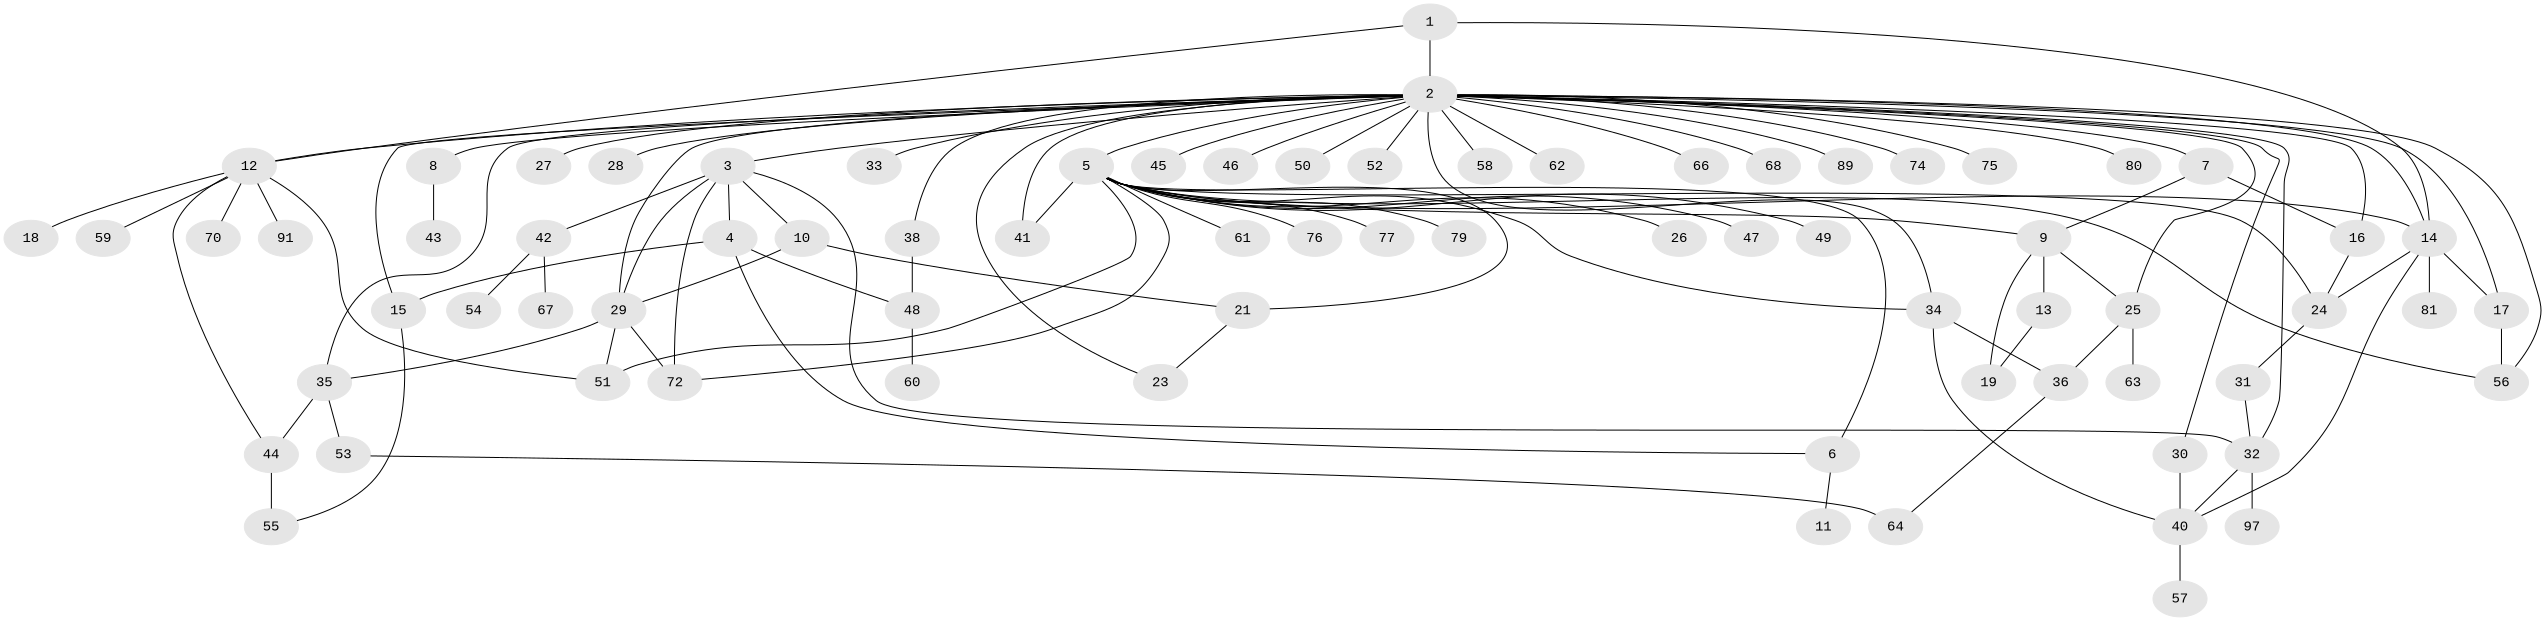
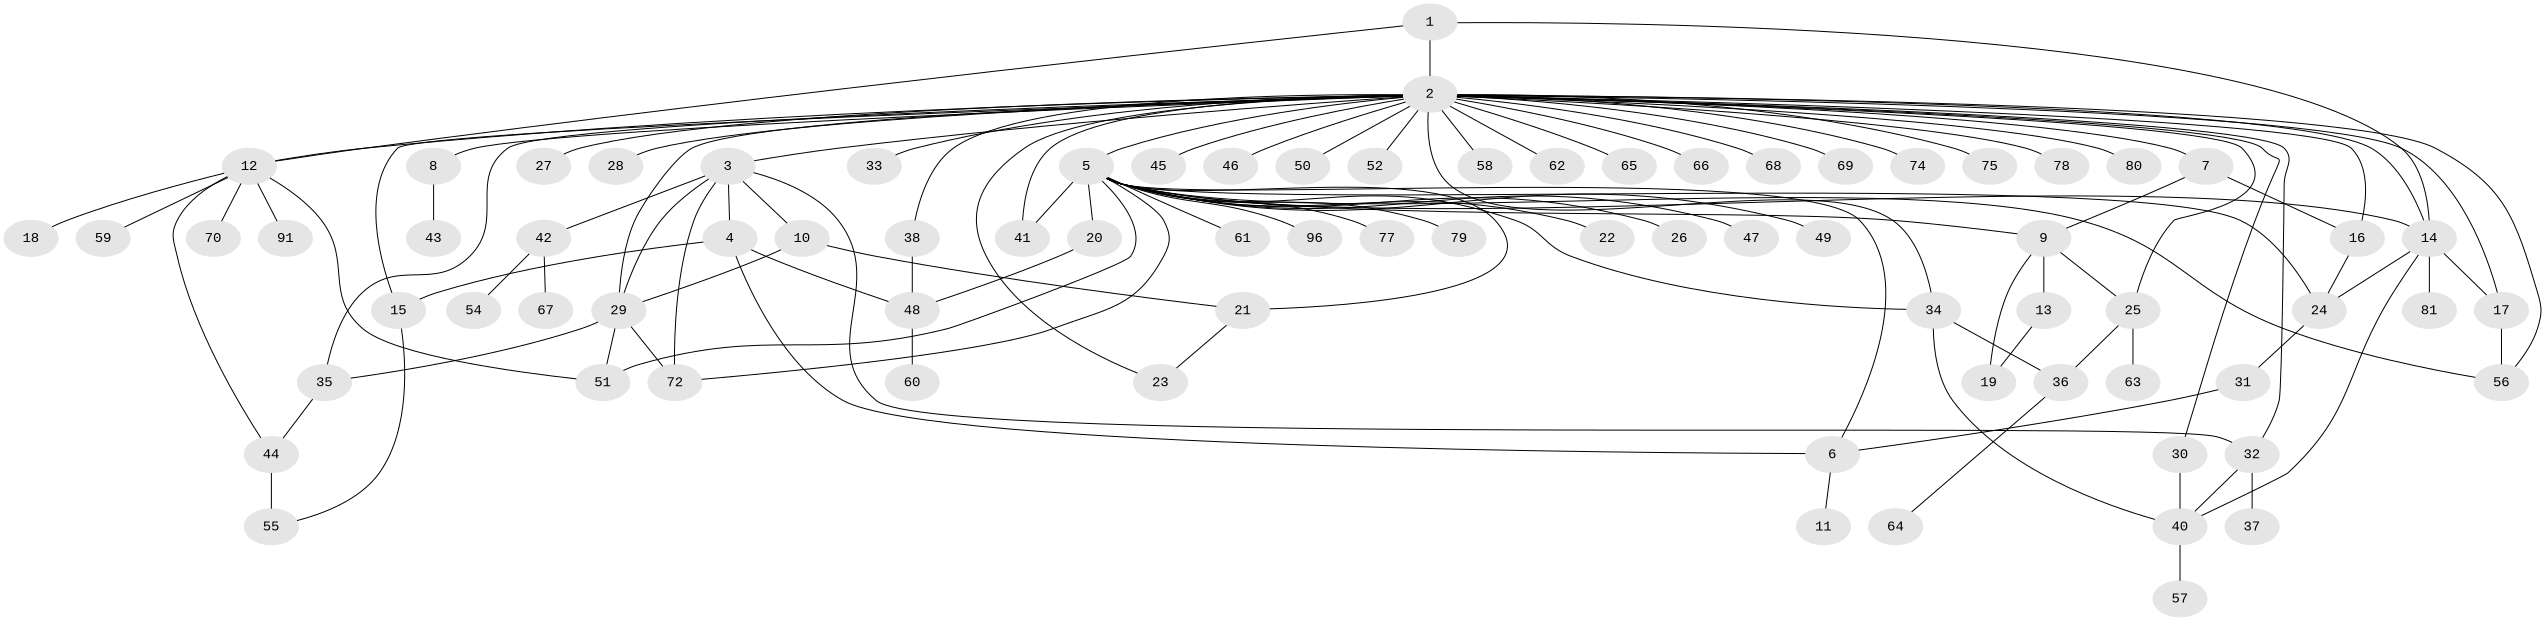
  graph {
    fontname="Liberation Mono"
    node [color=gray90 fontname="Liberation Mono" style=filled]
    edge [fontname="Liberation Mono" weight=1.0]
    1
    2
    12
    14
    3
    5
    7
    8
    15
    16
    17
    23
    25
    27
    28
    29
    30
    32
    33
    34
    35
    38
    41
    45
    46
    50
    52
    56
    58
    62
+   65
    66
    68
-   69 [label=89]
+   69
    74
    75
+   78
    80
    51
    18
    44
    59
    70
    n44 [label=91]
    24
    40
    81
    4
    10
    42
    72
    6
    9
+   20
    21
+   22
    26
    47
    49
    61
-   76
+   76 [label=96]
    77
    79
    43
    55
    36
    63
-   37 [label=97]
-   53
+   37
    48
    54
    67
    11
    60
    13
    19
    31
    57
    64
    1 -- 2
    1 -- 12
    1 -- 14
    2 -- 12
    2 -- 14
    2 -- 3
    2 -- 5
    2 -- 7
    2 -- 8
    2 -- 15 [weight=3.0]
    2 -- 16
    2 -- 17 [weight=2.0]
    2 -- 23
    2 -- 25
    2 -- 27
    2 -- 28
    2 -- 29
    2 -- 30
    2 -- 32
    2 -- 33
    2 -- 34
    2 -- 35
    2 -- 38
    2 -- 41
    2 -- 45
    2 -- 46
    2 -- 50
    2 -- 52
    2 -- 56
    2 -- 58
    2 -- 62
+   2 -- 65
    2 -- 66
    2 -- 68
    2 -- 69
    2 -- 74
    2 -- 75
+   2 -- 78
    2 -- 80
    12 -- 51
    12 -- 18
    12 -- 44
    12 -- 59
    12 -- 70
    12 -- n44
    14 -- 17
    14 -- 24
    14 -- 40
    14 -- 81
    3 -- 29
    3 -- 32
    3 -- 4
    3 -- 10
    3 -- 42
    3 -- 72 [weight=2.0]
    5 -- 14
    5 -- 34
    5 -- 41
    5 -- 56
    5 -- 51
    5 -- 24
    5 -- 72
    5 -- 6
    5 -- 9
+   5 -- 20
    5 -- 21
+   5 -- 22
    5 -- 26
    5 -- 47
    5 -- 49
    5 -- 61
    5 -- 76
    5 -- 77
    5 -- 79
    7 -- 16 [weight=3.0]
    7 -- 9
    8 -- 43
    15 -- 55
    16 -- 24
    17 -- 56 [weight=2.0]
    25 -- 36
    25 -- 63 [weight=2.0]
    29 -- 35
    29 -- 51
    29 -- 72
    30 -- 40
    32 -- 40
    32 -- 37 [weight=3.0]
    34 -- 40
    34 -- 36
    35 -- 44
-   35 -- 53
    38 -- 48
    44 -- 55 [weight=2.0]
    24 -- 31 [weight=2.0]
    40 -- 57
    4 -- 15
    4 -- 6
    4 -- 48
    10 -- 29
    10 -- 21
    42 -- 54
    42 -- 67
    6 -- 11
    9 -- 25
    9 -- 13
    9 -- 19
+   20 -- 48
    21 -- 23
    36 -- 64
-   53 -- 64
    48 -- 60
    13 -- 19
-   31 -- 32
+   31 -- 6
  }
